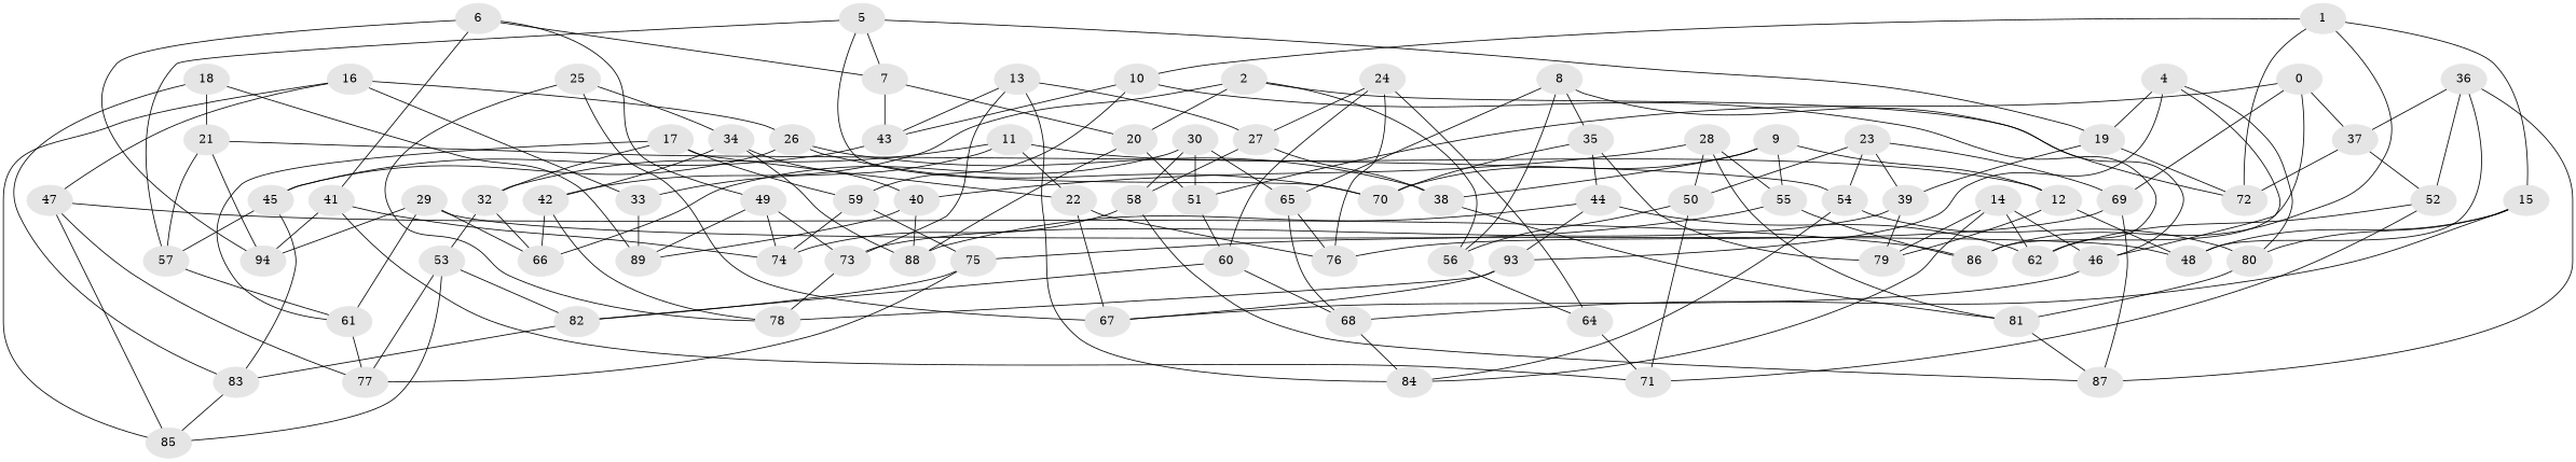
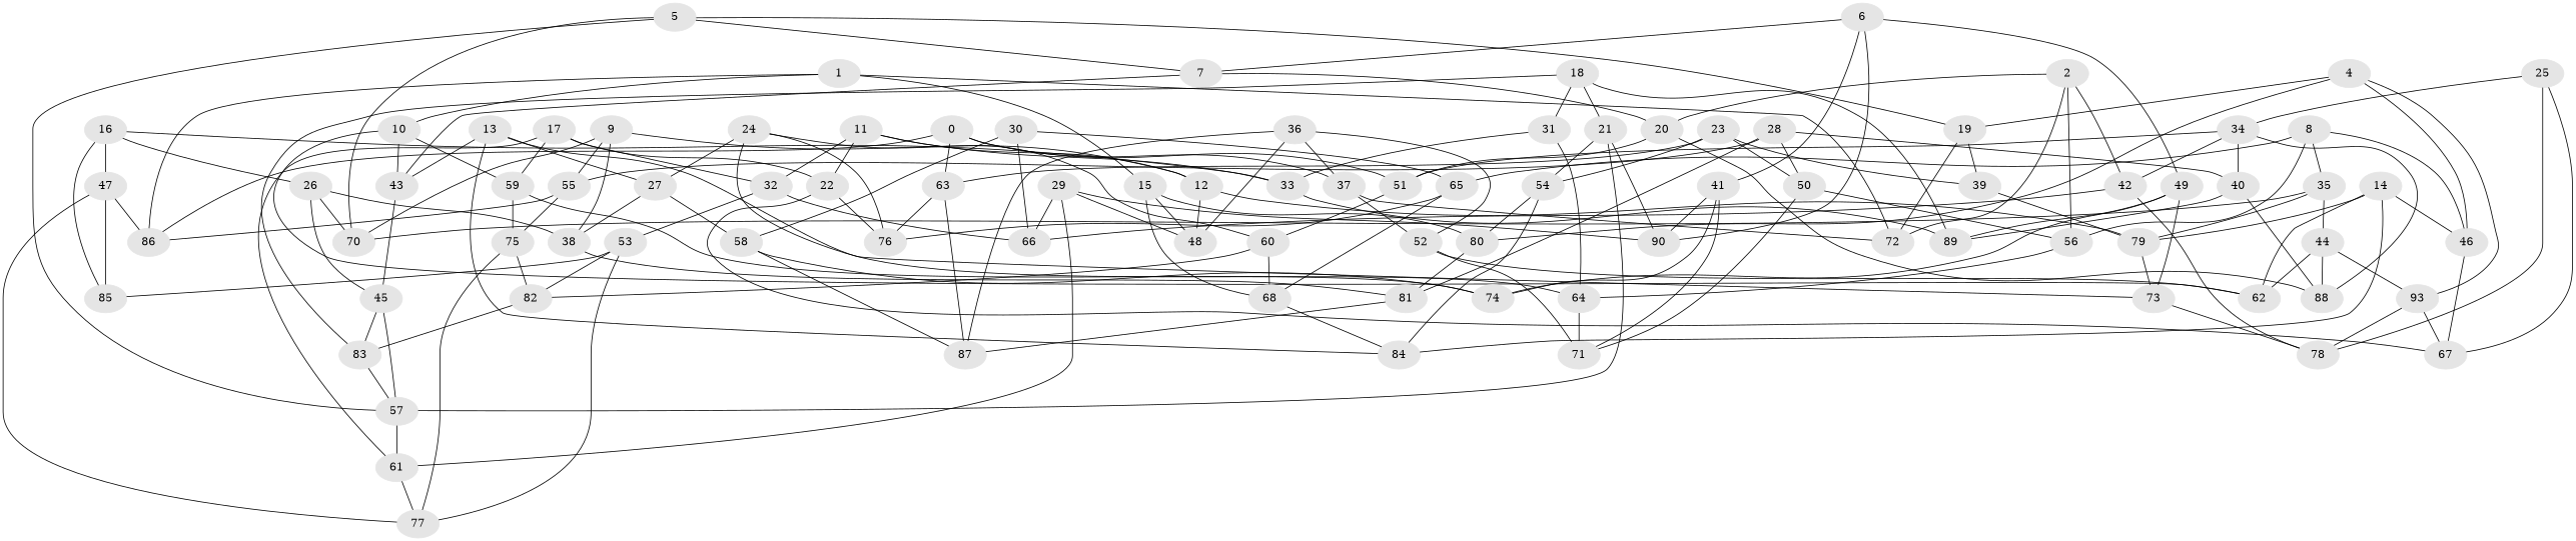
  graph {
    node [color=gray90 style=filled]
    1
    10
    15
    72
    86
    43
    59
    62
    80
    48
    68
    2
    20
    42
    56
    51
    88
    78
    66
    64
    n21 [label=0]
    37
-   69
+   69 [label=63]
    52
    60
    76
    87
    4
    19
    46
    n31 [label=93]
    39
    67
    81
    5
    7
    57
    70
    61
    6
    41
    49
-   90 [label=94]
+   90
    71
    74
    73
    89
    45
    8
    35
    65
    79
    44
    9
    12
    38
    55
    75
    11
    22
    32
    33
    53
    13
    27
    84
    58
    14
    16
    26
    47
    85
    77
    17
    18
    21
+   31
    83
    54
    23
    50
    24
    82
    25
    34
    40
    28
    29
    30
    36
    1 -- 10
    1 -- 15
    1 -- 72
    1 -- 86
    10 -- 43
    10 -- 59
    10 -- 62
    15 -- 80
    15 -- 48
    15 -- 68
    43 -- 45
    59 -- 74
    59 -- 75
    80 -- 81
    68 -- 84
    2 -- 72
    2 -- 20
    2 -- 42
    2 -- 56
    20 -- 51
    20 -- 88
    42 -- 78
    42 -- 66
    56 -- 64
    51 -- 60
    64 -- 71
    n21 -- 86
    n21 -- 51
    n21 -- 37
    n21 -- 69
    37 -- 72
    37 -- 52
    69 -- 76
    69 -- 87
    52 -- 62
    52 -- 71
    60 -- 68
    60 -- 82
    4 -- 80
    4 -- 19
    4 -- 46
    4 -- n31
    19 -- 72
    19 -- 39
    46 -- 67
    n31 -- 78
    n31 -- 67
-   39 -- 73
+   79 -- 73
    39 -- 79
    81 -- 87
    5 -- 19
    5 -- 7
    5 -- 57
    5 -- 70
    7 -- 43
    7 -- 20
    57 -- 61
    61 -- 77
    6 -- 7
    6 -- 41
    6 -- 49
    6 -- 90
    41 -- 90
    41 -- 71
    41 -- 74
    49 -- 74
    49 -- 73
    49 -- 89
    73 -- 78
    45 -- 57
    45 -- 83
    8 -- 56
    8 -- 46
    8 -- 35
    8 -- 65
    35 -- 70
    35 -- 79
    35 -- 44
    65 -- 68
    65 -- 76
    44 -- 62
    44 -- 88
    44 -- n31
    9 -- 70
    9 -- 12
    9 -- 38
    9 -- 55
    12 -- 48
    12 -- 79
    38 -- 81
    55 -- 86
    55 -- 75
    75 -- 77
    75 -- 82
    11 -- 12
    11 -- 22
    11 -- 32
    11 -- 33
    22 -- 76
    22 -- 67
    32 -- 66
    32 -- 53
    33 -- 89
    53 -- 85
    53 -- 77
    53 -- 82
    13 -- 43
    13 -- 73
    13 -- 27
    13 -- 84
    27 -- 38
    27 -- 58
    58 -- 87
    58 -- 74
    14 -- 62
    14 -- 46
    14 -- 79
    14 -- 84
    16 -- 33
    16 -- 26
    16 -- 47
    16 -- 85
    26 -- 70
    26 -- 45
    26 -- 38
    47 -- 86
    47 -- 85
    47 -- 77
    17 -- 59
    17 -- 61
    17 -- 22
    17 -- 32
    18 -- 89
    18 -- 21
+   18 -- 31
    18 -- 83
    21 -- 57
    21 -- 90
    21 -- 54
-   83 -- 85
+   31 -- 64
+   31 -- 33
+   83 -- 57
    54 -- 80
    54 -- 84
    23 -- 69
    23 -- 39
    23 -- 54
    23 -- 50
    50 -- 56
    50 -- 71
    24 -- 64
    24 -- 60
    24 -- 76
    24 -- 27
    82 -- 83
    25 -- 78
    25 -- 67
    25 -- 34
    34 -- 42
    34 -- 88
    34 -- 40
    40 -- 88
    40 -- 89
    28 -- 81
    28 -- 55
    28 -- 50
    28 -- 40
    29 -- 48
    29 -- 66
    29 -- 61
    29 -- 90
-   30 -- 51
+   34 -- 51
    30 -- 66
    30 -- 65
    30 -- 58
    36 -- 48
    36 -- 37
    36 -- 52
    36 -- 87
  }
